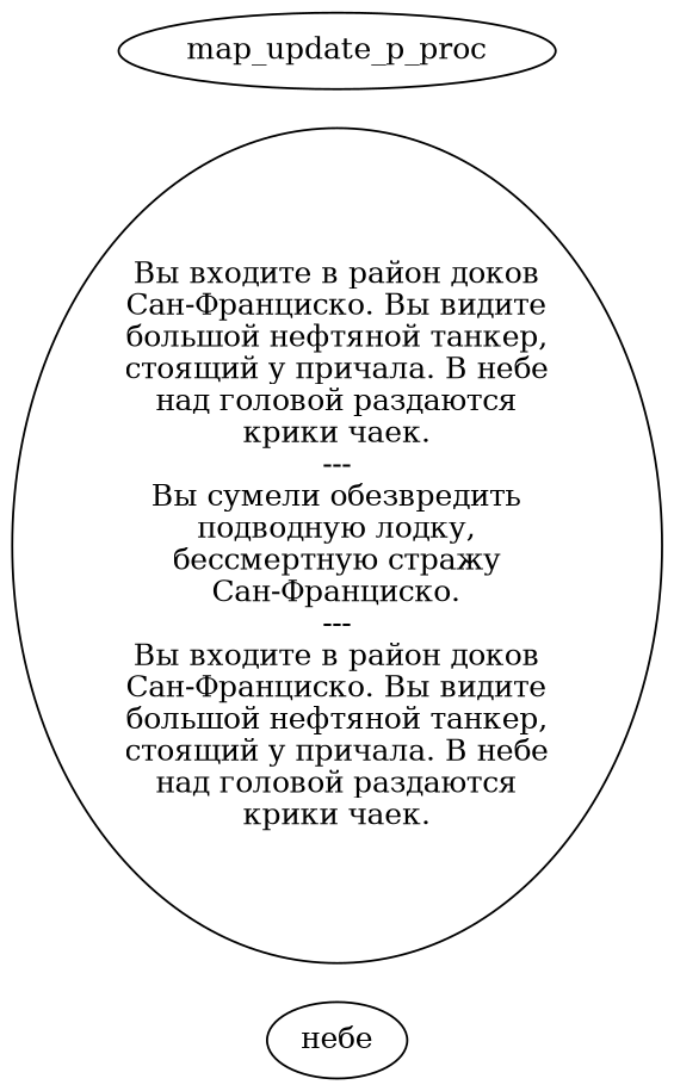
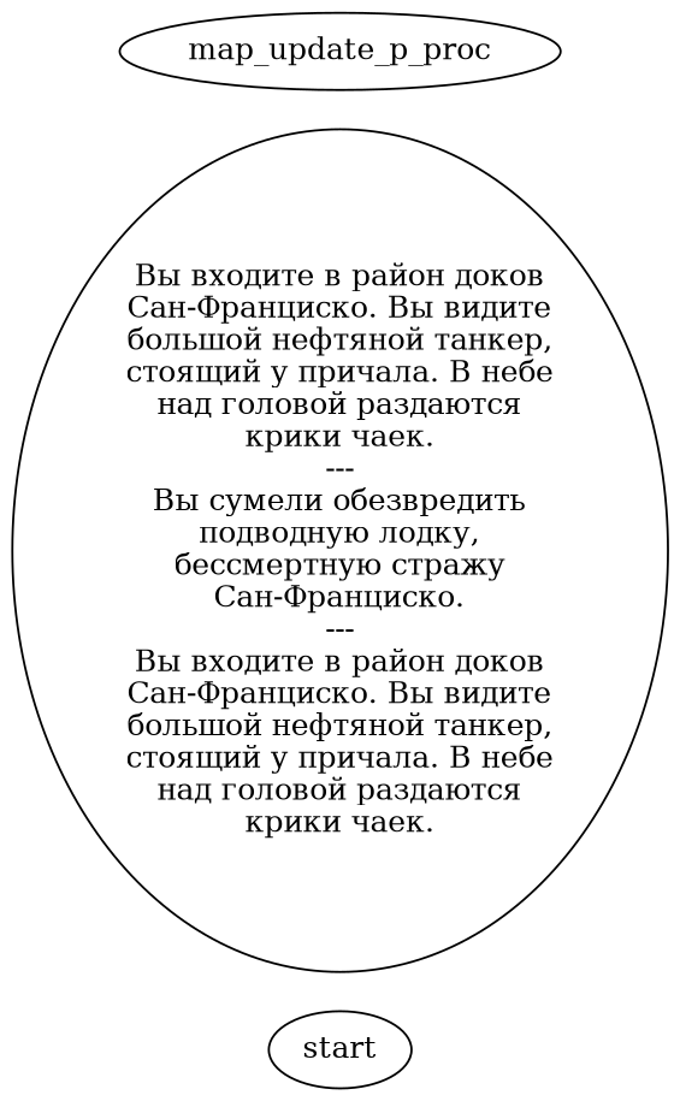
  digraph {
    rankdir=LR
    node [color="#000000" fillcolor="#FFFFFF" style=filled]
-   start [label="небе"]
+   start
    n2 [label="Вы входите в район доков\nСан-Франциско. Вы видите\nбольшой нефтяной танкер,\nстоящий у причала. В небе\nнад головой раздаются\nкрики чаек.\n---\nВы сумели обезвредить\nподводную лодку,\nбессмертную стражу\nСан-Франциско.\n---\nВы входите в район доков\nСан-Франциско. Вы видите\nбольшой нефтяной танкер,\nстоящий у причала. В небе\nнад головой раздаются\nкрики чаек."]
    map_update_p_proc
  }
